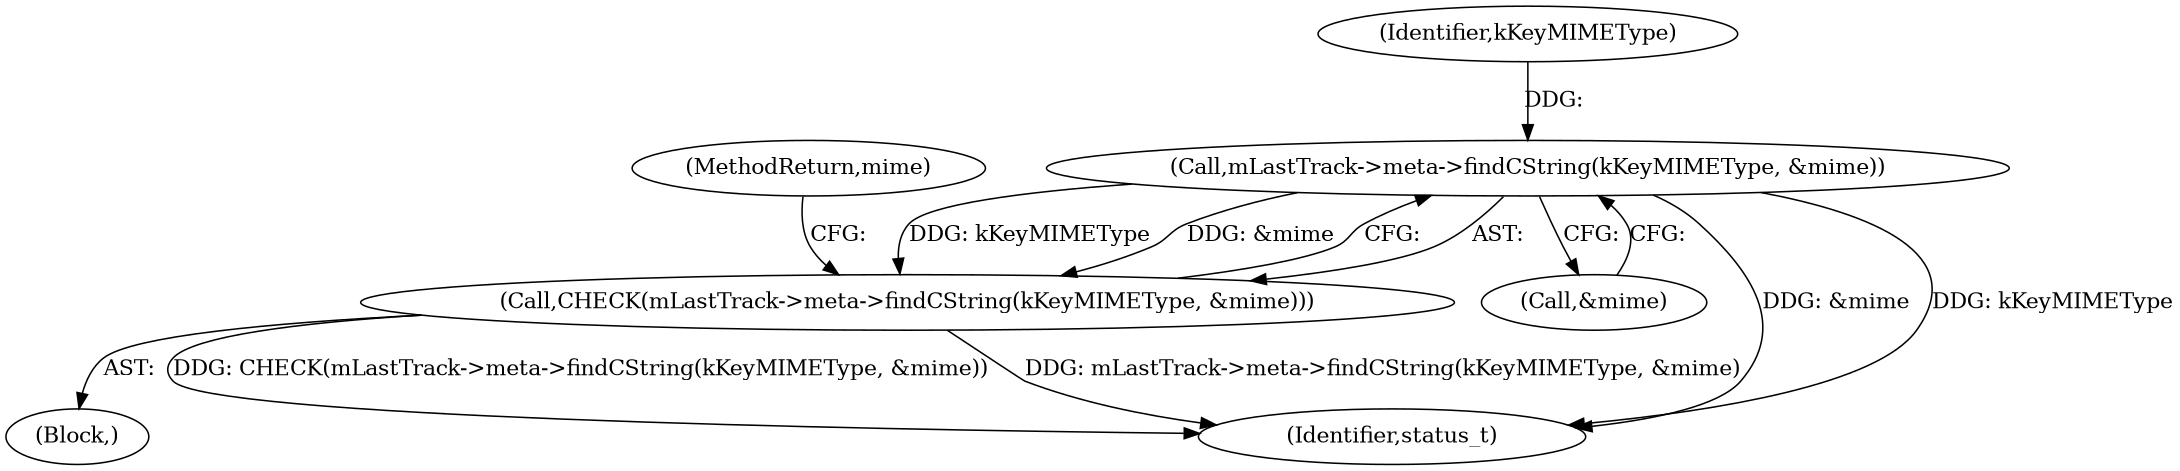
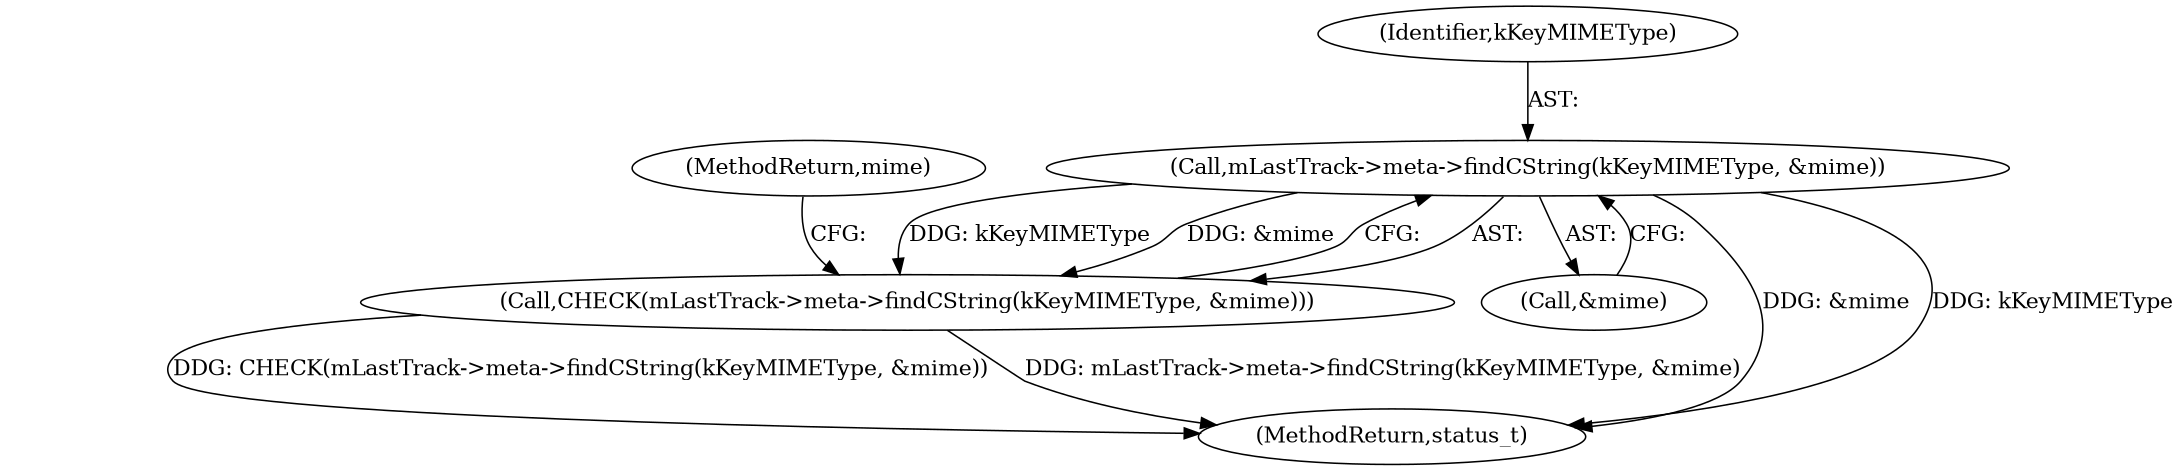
  digraph {
    fontname="DejaVu Serif"
    node [fontname="DejaVu Serif"]
    edge [fontname="DejaVu Serif"]
    n1 [label="(Call,mLastTrack->meta->findCString(kKeyMIMEType, &mime))"]
    n2 [label="(Call,CHECK(mLastTrack->meta->findCString(kKeyMIMEType, &mime)))"]
    n3 [label="(Call,&mime)"]
-   n4 [label="(Identifier,status_t)"]
-   n5 [label="(Block,)"]
+   n4 [label="(MethodReturn,status_t)"]
    n6 [label="(MethodReturn,mime)"]
    n7 [label="(Identifier,kKeyMIMEType)"]
    n1 -> n2 [label="AST: "]
    n1 -> n2 [label="DDG: kKeyMIMEType"]
    n1 -> n2 [label="DDG: &mime"]
-   n1 -> n3 [label="CFG: "]
+   n1 -> n3 [label="AST: "]
    n1 -> n4 [label="DDG: &mime"]
    n1 -> n4 [label="DDG: kKeyMIMEType"]
    n2 -> n1 [label="CFG: "]
    n2 -> n4 [label="DDG: CHECK(mLastTrack->meta->findCString(kKeyMIMEType, &mime))"]
    n2 -> n4 [label="DDG: mLastTrack->meta->findCString(kKeyMIMEType, &mime)"]
-   n2 -> n5 [label="AST: "]
    n3 -> n1 [label="CFG: "]
    n6 -> n2 [label="CFG: "]
-   n7 -> n1 [label="DDG: "]
+   n7 -> n1 [label="AST: "]
  }
